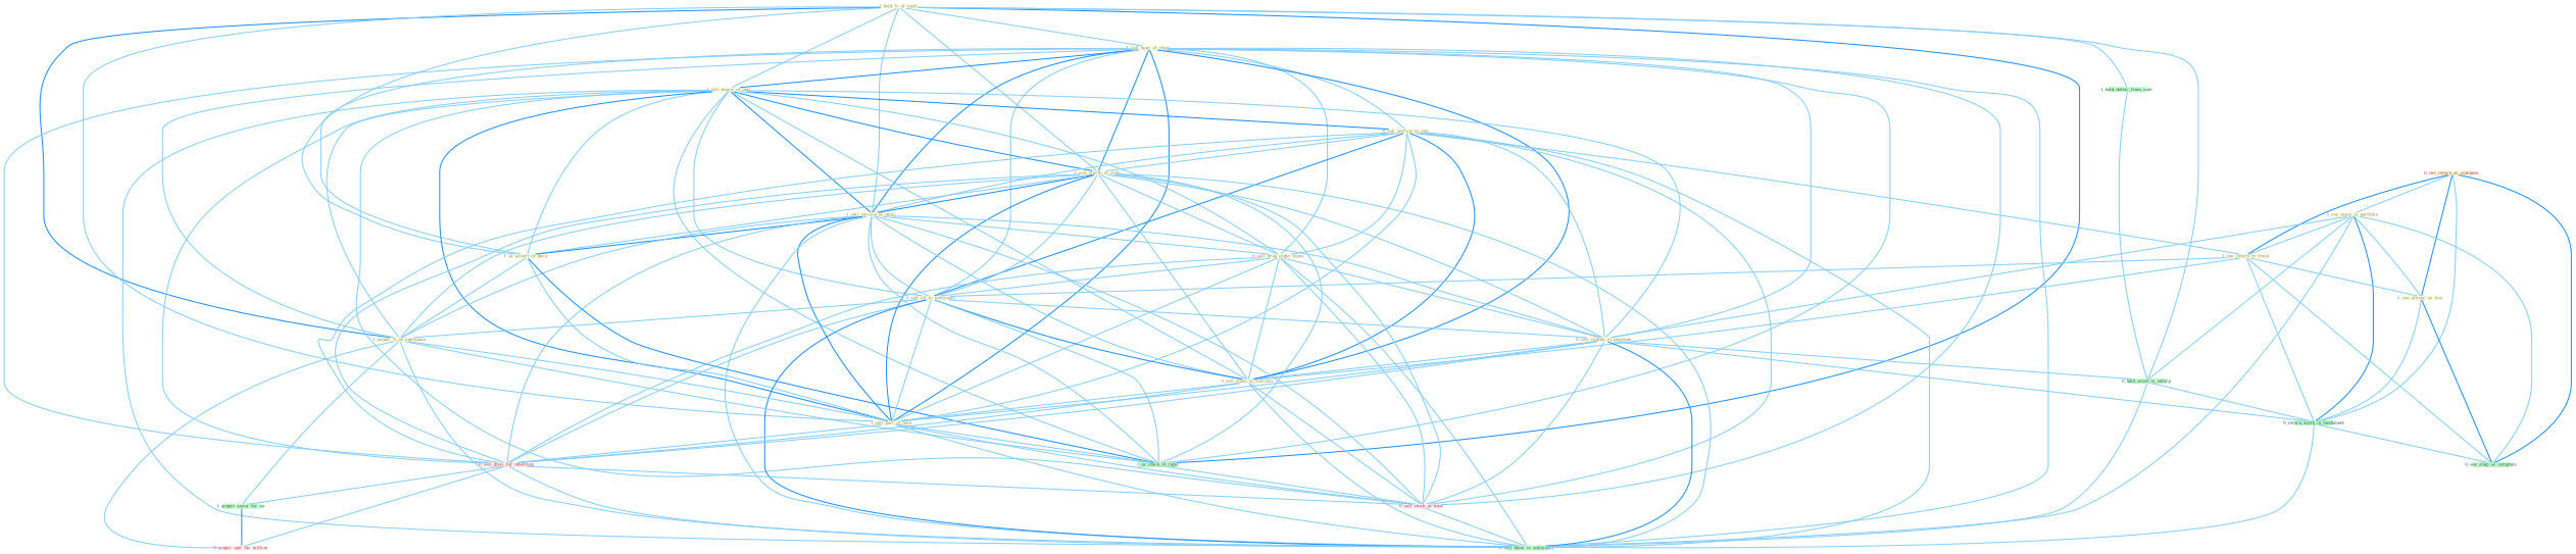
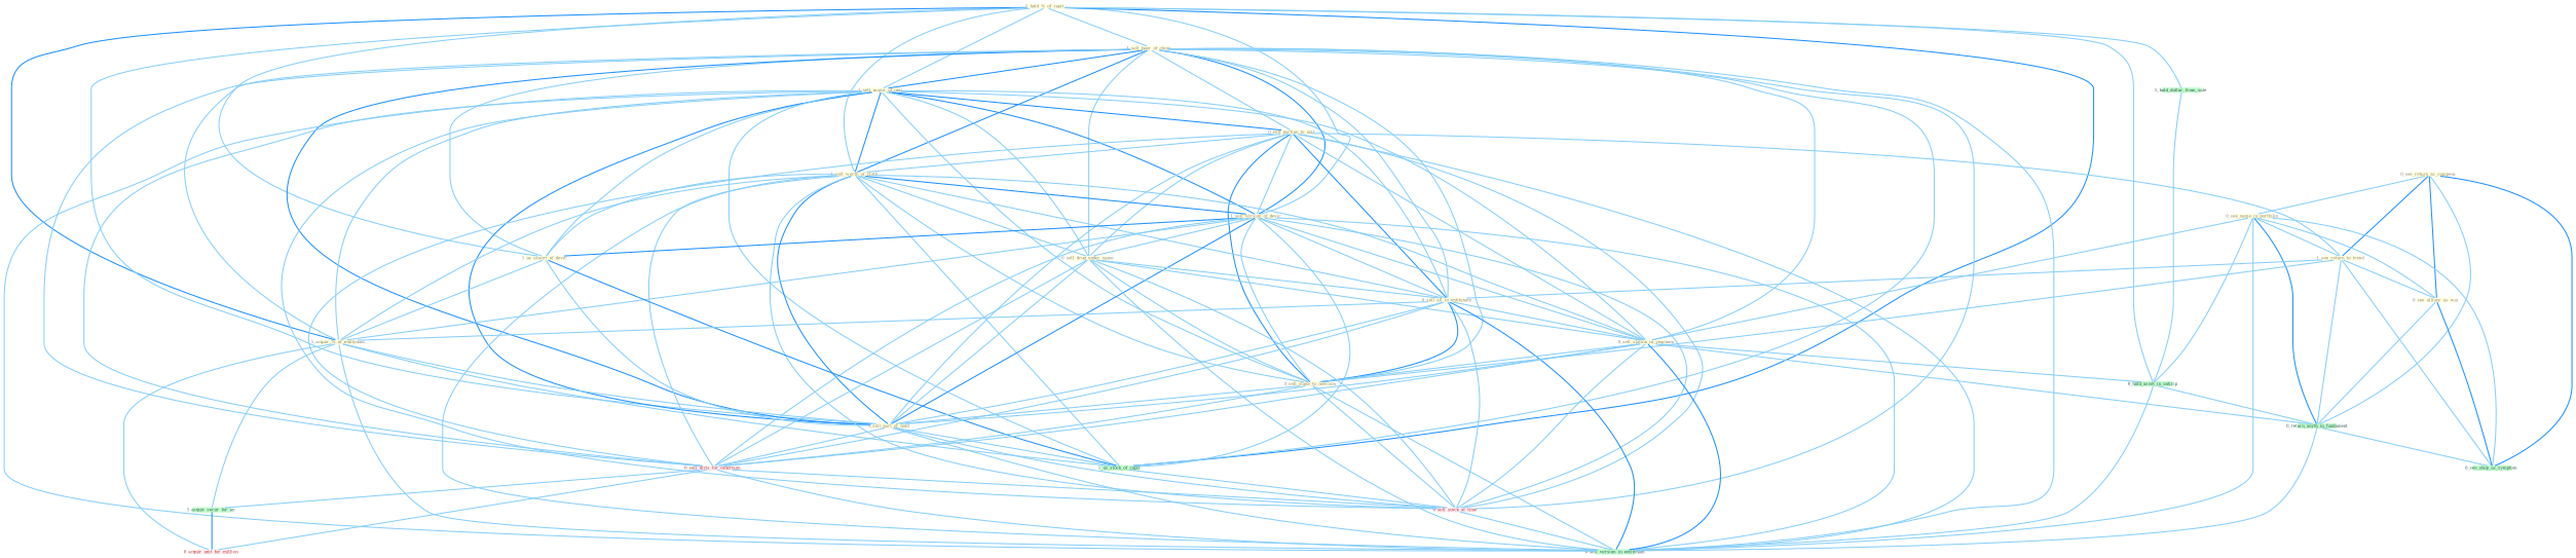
  graph {
    node [color="#ffffe0" fixedsize=true fontcolor="#8b7d6b" fontsize=4 shape=polygon style=filled]
    edge [color="#87cefa" w=1]
    "1_hold_%_of_capit " [height=.06 width=.5]
    "1_sell_beer_of_choic " [height=.06 width=.5]
    "1_sell_major_of_unit " [height=.06 width=.5]
    "0_sell_portion_to_unit " [height=.06 width=.5]
-   "0_see_return_as_compens " [fontcolor="#b22222" height=.06 width=.5]
+   "0_see_return_as_compens " [height=.06 width=.5]
    "1_sell_worth_of_cloth " [height=.06 width=.5]
    "0_see_name_in_portfolio " [height=.06 width=.5]
    "1_sell_version_of_devic " [height=.06 width=.5]
    "1_us_assort_of_devic " [height=.06 width=.5]
    "1_see_return_to_trend " [height=.06 width=.5]
    "0_sell_drug_under_name " [height=.06 width=.5]
    "0_sell_all_to_entitynam " [height=.06 width=.5]
    "0_see_allianc_as_wai " [height=.06 width=.5]
    "1_acquir_%_of_entitynam " [height=.06 width=.5]
    "0_sell_station_in_yearnum " [height=.06 width=.5]
    "0_sell_stake_to_newcom " [height=.06 width=.5]
    "1_sell_part_of_hold " [height=.06 width=.5]
    "0_sell_divis_for_othernum " [color="#fff0f5" fontcolor="#b22222" height=.06 width=.5]
    "0_sell_stock_at_time " [color="#fff0f5" fontcolor="#b22222" height=.06 width=.5]
    "0_acquir_unit_for_million " [color="#fff0f5" fontcolor="#b22222" height=.06 width=.5]
    "1_us_stock_of_capit " [color="#BDFCC9" fontcolor="#2f4f4f" height=.06 width=.5]
    "1_hold_dollar_from_sale " [color="#BDFCC9" fontcolor="#2f4f4f" height=.06 width=.5]
    "0_hold_asset_in_anticip " [color="#BDFCC9" fontcolor="#2f4f4f" height=.06 width=.5]
-   "0_sell_them_in_entitynam " [color="#BDFCC9" fontcolor="#2f4f4f" height=.06 width=.5]
+   "0_sell_them_in_entitynam " [color="#BDFCC9" fontcolor="#2f4f4f" height=.06 width=.5 label="0_sell_version_in_entitynam"]
    n25 [color="#BDFCC9" fontcolor="#2f4f4f" height=.06 label="0_return_anyth_in_fundament" width=.5]
    "0_see_shop_as_symptom " [color="#BDFCC9" fontcolor="#2f4f4f" height=.06 width=.5]
    "1_acquir_secur_for_an " [color="#BDFCC9" fontcolor="#2f4f4f" height=.06 width=.5]
    subgraph sub_1 {
      "1_hold_%_of_capit "
      "1_sell_beer_of_choic "
      "1_sell_major_of_unit "
      "0_sell_portion_to_unit "
      "0_see_return_as_compens "
      "1_sell_worth_of_cloth "
      "0_see_name_in_portfolio "
      "1_sell_version_of_devic "
      "1_us_assort_of_devic "
      "1_see_return_to_trend "
      "0_sell_drug_under_name "
      "0_sell_all_to_entitynam "
      "0_see_allianc_as_wai "
      "1_acquir_%_of_entitynam "
      "0_sell_station_in_yearnum "
      "0_sell_stake_to_newcom "
      "1_sell_part_of_hold "
    }
    subgraph sub_2 {
      "0_sell_divis_for_othernum "
      "0_sell_stock_at_time "
      "0_acquir_unit_for_million "
    }
    "1_hold_%_of_capit " -- "1_sell_beer_of_choic "
    "1_hold_%_of_capit " -- "1_sell_major_of_unit "
    "1_hold_%_of_capit " -- "1_sell_worth_of_cloth "
    "1_hold_%_of_capit " -- "1_sell_version_of_devic "
    "1_hold_%_of_capit " -- "1_us_assort_of_devic "
    "1_hold_%_of_capit " -- "1_acquir_%_of_entitynam " [color="#1e90ff" w=2]
    "1_hold_%_of_capit " -- "1_sell_part_of_hold "
    "1_hold_%_of_capit " -- "1_us_stock_of_capit " [color="#1e90ff" w=2]
    "1_hold_%_of_capit " -- "1_hold_dollar_from_sale "
    "1_hold_%_of_capit " -- "0_hold_asset_in_anticip "
    "1_sell_beer_of_choic " -- "1_sell_major_of_unit " [color="#1e90ff" w=2]
    "1_sell_beer_of_choic " -- "0_sell_portion_to_unit "
    "1_sell_beer_of_choic " -- "1_sell_worth_of_cloth " [color="#1e90ff" w=2]
    "1_sell_beer_of_choic " -- "1_sell_version_of_devic " [color="#1e90ff" w=2]
    "1_sell_beer_of_choic " -- "1_us_assort_of_devic "
    "1_sell_beer_of_choic " -- "0_sell_drug_under_name "
    "1_sell_beer_of_choic " -- "0_sell_all_to_entitynam "
    "1_sell_beer_of_choic " -- "1_acquir_%_of_entitynam "
    "1_sell_beer_of_choic " -- "0_sell_station_in_yearnum "
-   "1_sell_beer_of_choic " -- "0_sell_stake_to_newcom " [color="#1e90ff"]
+   "1_sell_beer_of_choic " -- "0_sell_stake_to_newcom "
    "1_sell_beer_of_choic " -- "1_sell_part_of_hold " [color="#1e90ff" w=2]
    "1_sell_beer_of_choic " -- "0_sell_divis_for_othernum "
    "1_sell_beer_of_choic " -- "0_sell_stock_at_time "
    "1_sell_beer_of_choic " -- "1_us_stock_of_capit "
    "1_sell_beer_of_choic " -- "0_sell_them_in_entitynam "
    "1_sell_major_of_unit " -- "0_sell_portion_to_unit " [color="#1e90ff" w=2]
    "1_sell_major_of_unit " -- "1_sell_worth_of_cloth " [color="#1e90ff" w=2]
    "1_sell_major_of_unit " -- "1_sell_version_of_devic " [color="#1e90ff" w=2]
    "1_sell_major_of_unit " -- "1_us_assort_of_devic "
    "1_sell_major_of_unit " -- "0_sell_drug_under_name "
    "1_sell_major_of_unit " -- "0_sell_all_to_entitynam "
    "1_sell_major_of_unit " -- "1_acquir_%_of_entitynam "
    "1_sell_major_of_unit " -- "0_sell_station_in_yearnum "
    "1_sell_major_of_unit " -- "0_sell_stake_to_newcom "
    "1_sell_major_of_unit " -- "1_sell_part_of_hold " [color="#1e90ff" w=2]
    "1_sell_major_of_unit " -- "0_sell_divis_for_othernum "
    "1_sell_major_of_unit " -- "0_sell_stock_at_time "
    "1_sell_major_of_unit " -- "1_us_stock_of_capit "
    "1_sell_major_of_unit " -- "0_sell_them_in_entitynam "
    "0_sell_portion_to_unit " -- "1_sell_worth_of_cloth "
    "0_sell_portion_to_unit " -- "1_sell_version_of_devic "
    "0_sell_portion_to_unit " -- "1_see_return_to_trend "
    "0_sell_portion_to_unit " -- "0_sell_drug_under_name "
    "0_sell_portion_to_unit " -- "0_sell_all_to_entitynam " [color="#1e90ff" w=2]
    "0_sell_portion_to_unit " -- "0_sell_station_in_yearnum "
    "0_sell_portion_to_unit " -- "0_sell_stake_to_newcom " [color="#1e90ff" w=2]
    "0_sell_portion_to_unit " -- "1_sell_part_of_hold "
    "0_sell_portion_to_unit " -- "0_sell_divis_for_othernum "
    "0_sell_portion_to_unit " -- "0_sell_stock_at_time "
    "0_sell_portion_to_unit " -- "0_sell_them_in_entitynam "
    "0_see_return_as_compens " -- "0_see_name_in_portfolio "
    "0_see_return_as_compens " -- "1_see_return_to_trend " [color="#1e90ff" w=2]
    "0_see_return_as_compens " -- "0_see_allianc_as_wai " [color="#1e90ff" w=2]
    "0_see_return_as_compens " -- n25
    "0_see_return_as_compens " -- "0_see_shop_as_symptom " [color="#1e90ff" w=2]
    "1_sell_worth_of_cloth " -- "1_sell_version_of_devic " [color="#1e90ff" w=2]
    "1_sell_worth_of_cloth " -- "1_us_assort_of_devic "
    "1_sell_worth_of_cloth " -- "0_sell_drug_under_name "
    "1_sell_worth_of_cloth " -- "0_sell_all_to_entitynam "
    "1_sell_worth_of_cloth " -- "1_acquir_%_of_entitynam "
    "1_sell_worth_of_cloth " -- "0_sell_station_in_yearnum "
    "1_sell_worth_of_cloth " -- "0_sell_stake_to_newcom "
    "1_sell_worth_of_cloth " -- "1_sell_part_of_hold " [color="#1e90ff" w=2]
    "1_sell_worth_of_cloth " -- "0_sell_divis_for_othernum "
    "1_sell_worth_of_cloth " -- "0_sell_stock_at_time "
    "1_sell_worth_of_cloth " -- "1_us_stock_of_capit "
    "1_sell_worth_of_cloth " -- "0_sell_them_in_entitynam "
    "0_see_name_in_portfolio " -- "1_see_return_to_trend "
    "0_see_name_in_portfolio " -- "0_see_allianc_as_wai "
    "0_see_name_in_portfolio " -- "0_sell_station_in_yearnum "
    "0_see_name_in_portfolio " -- "0_hold_asset_in_anticip "
    "0_see_name_in_portfolio " -- "0_sell_them_in_entitynam "
    "0_see_name_in_portfolio " -- n25 [color="#1e90ff" w=2]
    "0_see_name_in_portfolio " -- "0_see_shop_as_symptom "
    "1_sell_version_of_devic " -- "1_us_assort_of_devic " [color="#1e90ff" w=2]
    "1_sell_version_of_devic " -- "0_sell_drug_under_name "
    "1_sell_version_of_devic " -- "0_sell_all_to_entitynam "
    "1_sell_version_of_devic " -- "1_acquir_%_of_entitynam "
    "1_sell_version_of_devic " -- "0_sell_station_in_yearnum "
    "1_sell_version_of_devic " -- "0_sell_stake_to_newcom "
    "1_sell_version_of_devic " -- "1_sell_part_of_hold " [color="#1e90ff" w=2]
    "1_sell_version_of_devic " -- "0_sell_divis_for_othernum "
    "1_sell_version_of_devic " -- "0_sell_stock_at_time "
    "1_sell_version_of_devic " -- "1_us_stock_of_capit "
    "1_sell_version_of_devic " -- "0_sell_them_in_entitynam "
    "1_us_assort_of_devic " -- "1_acquir_%_of_entitynam "
    "1_us_assort_of_devic " -- "1_sell_part_of_hold "
    "1_us_assort_of_devic " -- "1_us_stock_of_capit " [color="#1e90ff" w=2]
    "1_see_return_to_trend " -- "0_sell_all_to_entitynam "
    "1_see_return_to_trend " -- "0_see_allianc_as_wai "
    "1_see_return_to_trend " -- "0_sell_stake_to_newcom "
    "1_see_return_to_trend " -- n25
    "1_see_return_to_trend " -- "0_see_shop_as_symptom "
    "0_sell_drug_under_name " -- "0_sell_all_to_entitynam "
    "0_sell_drug_under_name " -- "0_sell_station_in_yearnum "
    "0_sell_drug_under_name " -- "0_sell_stake_to_newcom "
    "0_sell_drug_under_name " -- "1_sell_part_of_hold "
    "0_sell_drug_under_name " -- "0_sell_divis_for_othernum "
    "0_sell_drug_under_name " -- "0_sell_stock_at_time "
    "0_sell_drug_under_name " -- "0_sell_them_in_entitynam "
    "0_sell_all_to_entitynam " -- "1_acquir_%_of_entitynam "
    "0_sell_all_to_entitynam " -- "0_sell_station_in_yearnum "
    "0_sell_all_to_entitynam " -- "0_sell_stake_to_newcom " [color="#1e90ff" w=2]
    "0_sell_all_to_entitynam " -- "1_sell_part_of_hold "
    "0_sell_all_to_entitynam " -- "0_sell_divis_for_othernum "
-   "0_sell_all_to_entitynam " -- "1_us_stock_of_capit "
+   "0_sell_all_to_entitynam " -- "0_sell_stock_at_time "
    "0_sell_all_to_entitynam " -- "0_sell_them_in_entitynam " [color="#1e90ff" w=2]
    "0_see_allianc_as_wai " -- n25
    "0_see_allianc_as_wai " -- "0_see_shop_as_symptom " [color="#1e90ff" w=2]
    "1_acquir_%_of_entitynam " -- "1_sell_part_of_hold "
    "1_acquir_%_of_entitynam " -- "0_acquir_unit_for_million "
    "1_acquir_%_of_entitynam " -- "1_us_stock_of_capit "
    "1_acquir_%_of_entitynam " -- "0_sell_them_in_entitynam "
    "1_acquir_%_of_entitynam " -- "1_acquir_secur_for_an "
    "0_sell_station_in_yearnum " -- "0_sell_stake_to_newcom "
    "0_sell_station_in_yearnum " -- "1_sell_part_of_hold "
    "0_sell_station_in_yearnum " -- "0_sell_divis_for_othernum "
    "0_sell_station_in_yearnum " -- "0_sell_stock_at_time "
    "0_sell_station_in_yearnum " -- "0_hold_asset_in_anticip "
    "0_sell_station_in_yearnum " -- "0_sell_them_in_entitynam " [color="#1e90ff" w=2]
    "0_sell_station_in_yearnum " -- n25
    "0_sell_stake_to_newcom " -- "1_sell_part_of_hold "
    "0_sell_stake_to_newcom " -- "0_sell_divis_for_othernum "
    "0_sell_stake_to_newcom " -- "0_sell_stock_at_time "
    "0_sell_stake_to_newcom " -- "0_sell_them_in_entitynam "
    "1_sell_part_of_hold " -- "0_sell_divis_for_othernum "
    "1_sell_part_of_hold " -- "0_sell_stock_at_time "
    "1_sell_part_of_hold " -- "1_us_stock_of_capit "
    "1_sell_part_of_hold " -- "0_sell_them_in_entitynam "
    "0_sell_divis_for_othernum " -- "0_sell_stock_at_time "
    "0_sell_divis_for_othernum " -- "0_acquir_unit_for_million "
    "0_sell_divis_for_othernum " -- "0_sell_them_in_entitynam "
    "0_sell_divis_for_othernum " -- "1_acquir_secur_for_an "
    "0_sell_stock_at_time " -- "0_sell_them_in_entitynam "
    "1_us_stock_of_capit " -- "0_sell_stock_at_time "
    "1_hold_dollar_from_sale " -- "0_hold_asset_in_anticip "
    "0_hold_asset_in_anticip " -- "0_sell_them_in_entitynam "
    "0_hold_asset_in_anticip " -- n25
    n25 -- "0_sell_them_in_entitynam "
    n25 -- "0_see_shop_as_symptom "
    "1_acquir_secur_for_an " -- "0_acquir_unit_for_million " [color="#1e90ff" w=2]
  }
